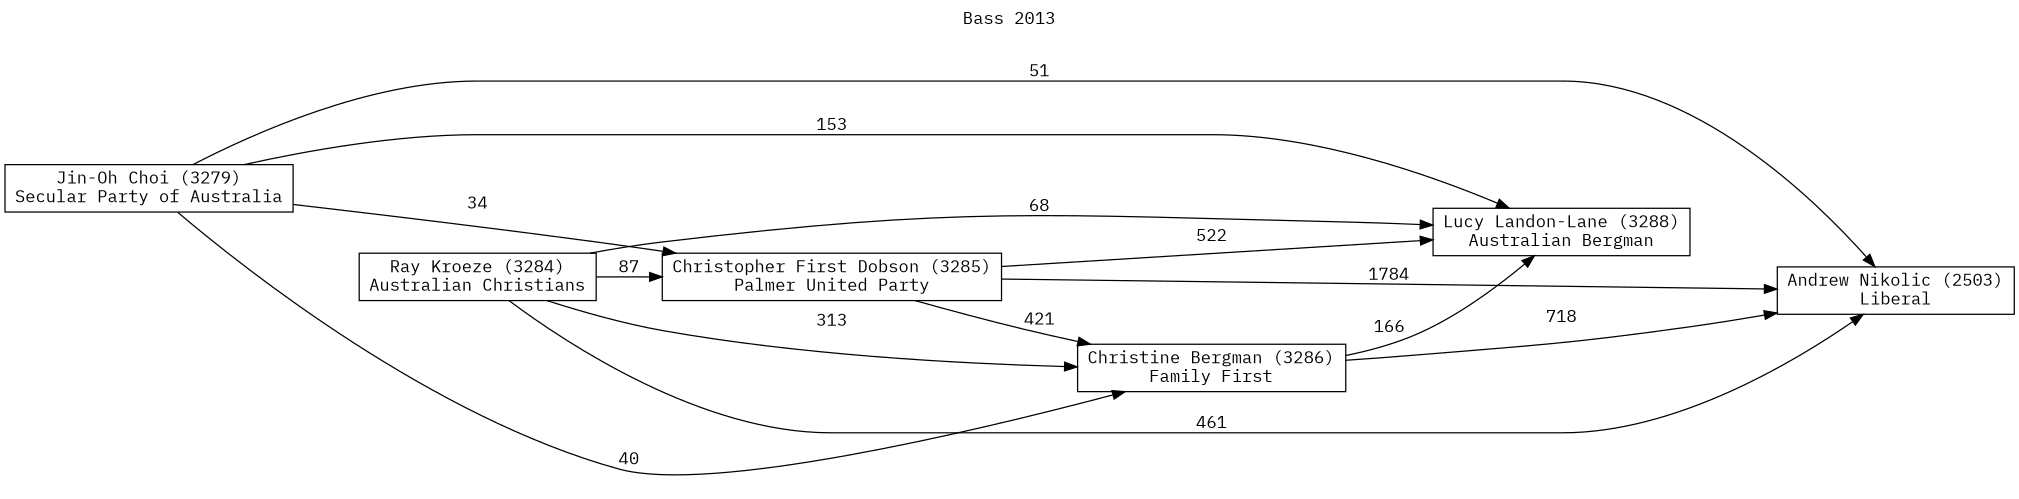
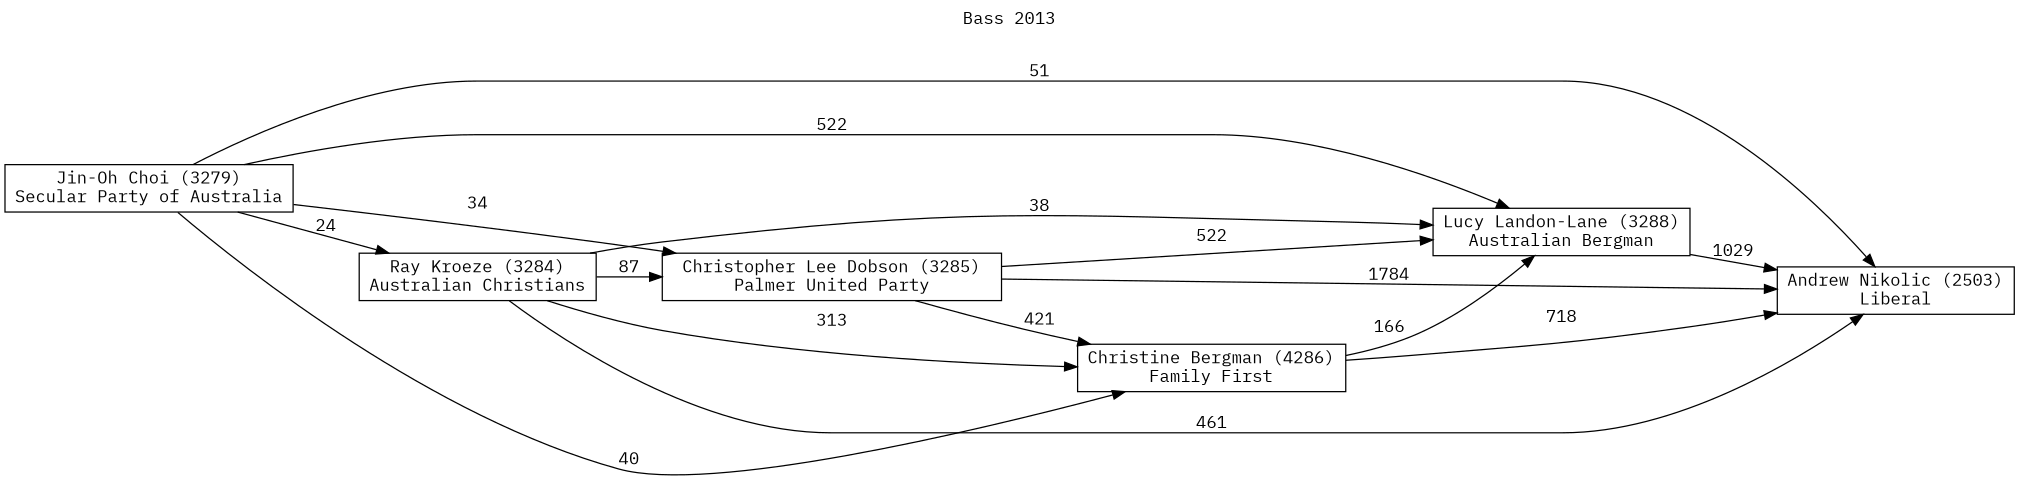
  digraph {
    fontname="IBM Plex Mono"
    label="Bass 2013"
    labelloc=t
    mclimit=10
    rankdir=LR
    node [fontname="IBM Plex Mono" shape=box]
    edge [fontname="IBM Plex Mono"]
    n1 [label="Andrew Nikolic (2503)\nLiberal"]
    n2 [label="Lucy Landon-Lane (3288)\nAustralian Bergman"]
-   n3 [label="Christopher First Dobson (3285)\nPalmer United Party"]
-   n4 [label="Christine Bergman (3286)\nFamily First"]
+   n3 [label="Christopher Lee Dobson (3285)\nPalmer United Party"]
+   n4 [label="Christine Bergman (4286)\nFamily First"]
    n5 [label="Ray Kroeze (3284)\nAustralian Christians"]
    n6 [label="Jin-Oh Choi (3279)\nSecular Party of Australia"]
+   n2 -> n1 [label=1029]
    n3 -> n1 [label=1784]
    n3 -> n2 [label=522]
    n3 -> n4 [label=421]
    n4 -> n1 [label=718]
    n4 -> n2 [label=166]
    n5 -> n1 [label=461]
-   n5 -> n2 [label=68]
+   n5 -> n2 [label=38]
    n5 -> n3 [label=87]
    n5 -> n4 [label=313]
    n6 -> n1 [label=51]
-   n6 -> n2 [label=153]
+   n6 -> n2 [label=522]
    n6 -> n3 [label=34]
    n6 -> n4 [label=40]
+   n6 -> n5 [label=24]
  }
